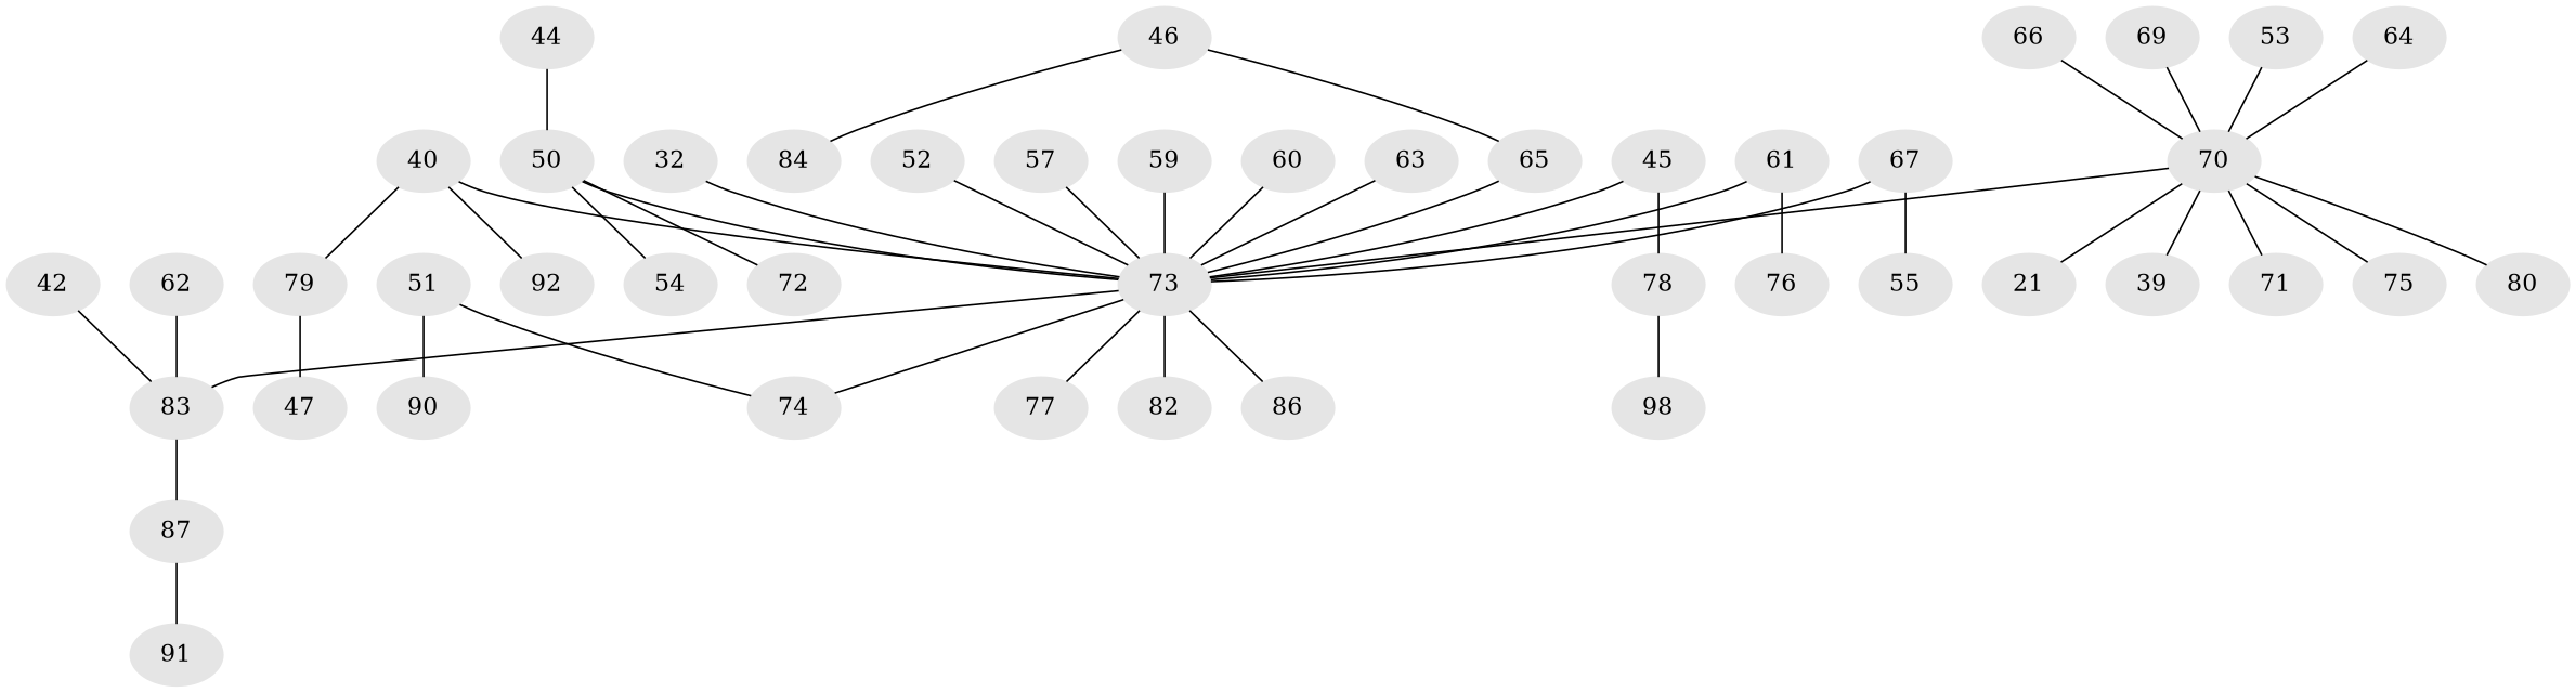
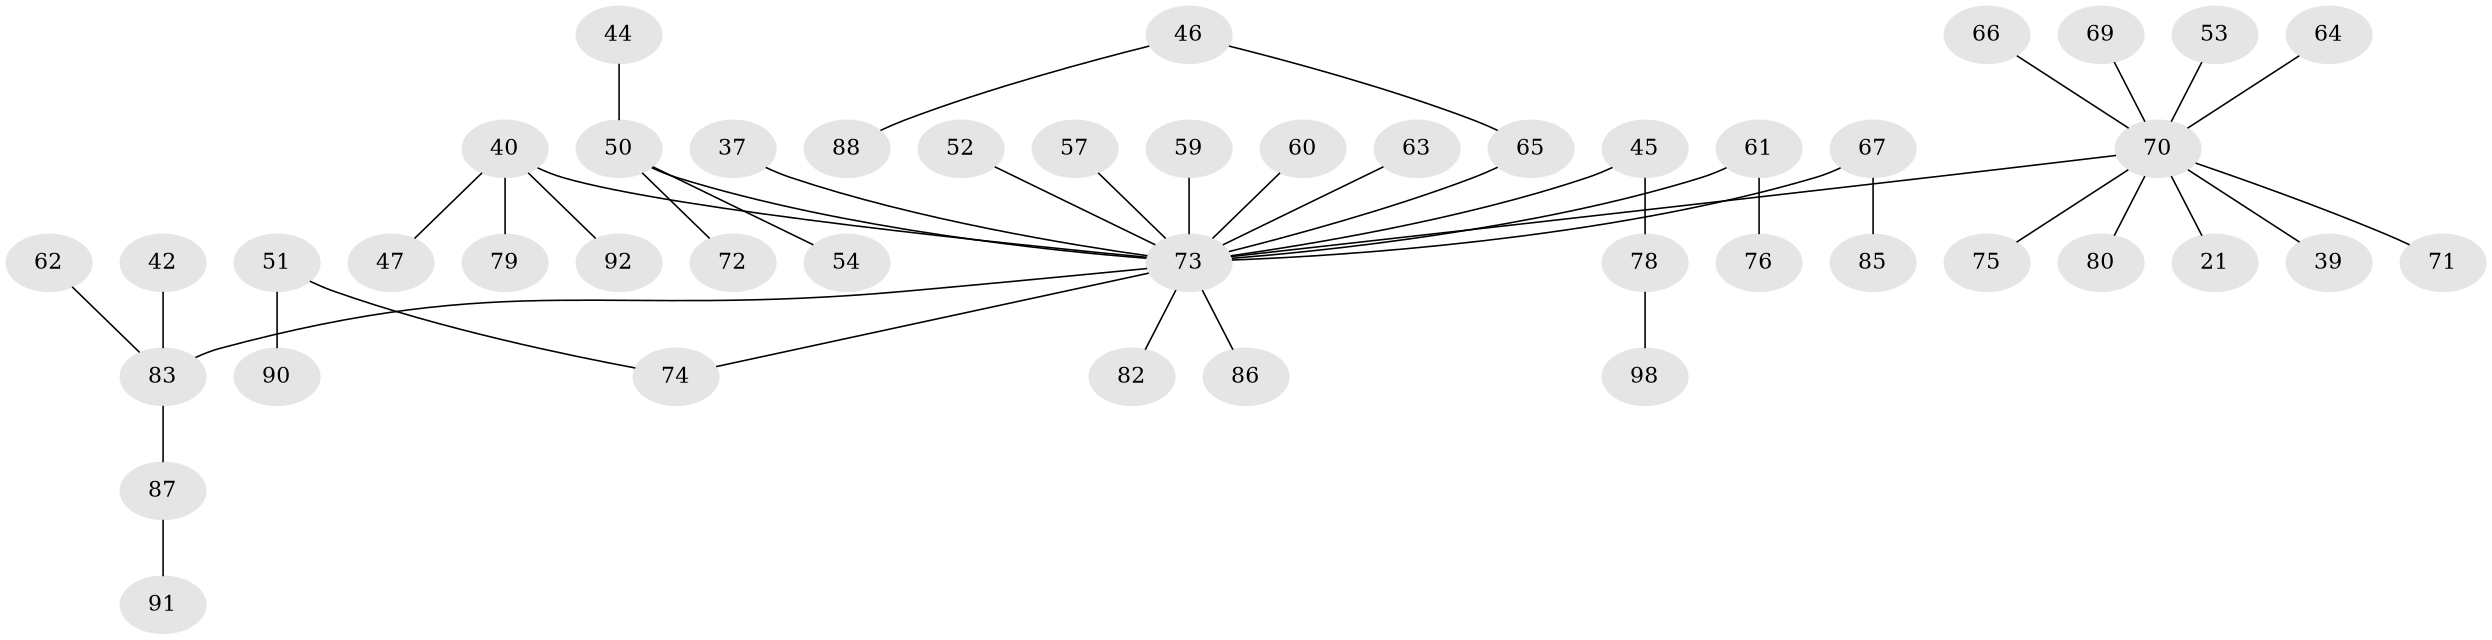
  graph {
    node [color=gray90 style=filled]
    73 [super="+5+56+43+21+23+34+30+32+36"]
    83 [super="+24+25"]
    74
-   77
    82
    86
-   37 [label=32]
+   37
    40 [super="+20+27"]
    47
    79
    92
    87
    42
    50 [super="+38"]
    54
    72
    44
    45
    78
    46
-   84
+   84 [label=88]
    65
    51
    90
    52
    70 [super="+8+6+14+4+12+13+26+49+58+55+29+33+35+68+39+41"]
    71
    75
    80
    n30 [label=21]
    n31 [label=39]
    53
    57
    59
    60
    61
    76
    62
    63
    64
    66
    67
-   85 [label=55]
+   85
    69
    n45 [label=98]
    91
    73 -- 83
    73 -- 74
-   73 -- 77
    73 -- 82
    73 -- 86
    83 -- 87
    37 -- 73
    40 -- 73
-   79 -- 47
+   40 -- 47
    40 -- 79
    40 -- 92
    87 -- 91
    42 -- 83
    50 -- 73
    50 -- 54
    50 -- 72
    44 -- 50
    45 -- 73
    45 -- 78
    78 -- n45
    46 -- 84
    46 -- 65
    65 -- 73
    51 -- 74
    51 -- 90
    52 -- 73
    70 -- 73
    70 -- 71
    70 -- 75
    70 -- 80
    70 -- n30
    70 -- n31
    53 -- 70
    57 -- 73
    59 -- 73
    60 -- 73
    61 -- 73
    61 -- 76
    62 -- 83
    63 -- 73
    64 -- 70
    66 -- 70
    67 -- 73
    67 -- 85
    69 -- 70
  }
